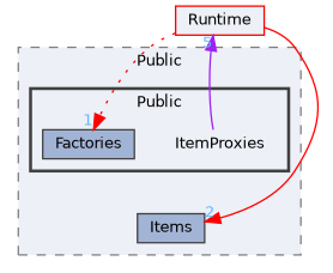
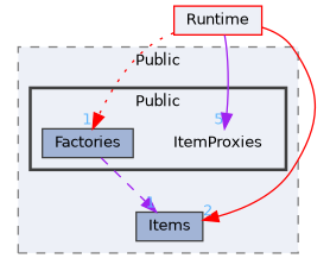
  digraph {
    compound=true
    node [fontname=Helvetica fontsize=10 shape=box color=grey25 fillcolor="#a2b4d6" style=filled]
    edge [color=purple fontcolor=steelblue1 fontname=Helvetica fontsize=10 headlabel=1 labeldistance=1.5 labelfontname=Helvetica labelfontsize=10 style=solid]
    n1 [height=0.2 label=ItemProxies shape=plaintext width=0.4 color="" fillcolor="" style=""]
    n2 [height=0.2 label=Factories width=0.4]
    n3 [height=0.2 label=Items width=0.4]
    n4 [color=red fillcolor="#edf0f7" height=0.2 label=Runtime width=0.4]
    subgraph cluster_1 {
      bgcolor="#edf0f7"
      fontname=Helvetica
      fontsize=10
      label=Public
      pencolor=grey50
      style="filled,dashed"
      n3
      subgraph cluster_2 {
        bgcolor="#edf0f7"
        fontname=Helvetica
        fontsize=10
        label=Public
        pencolor=grey25
        style="filled,bold"
        n1
        n2
      }
    }
-   n1 -> n4 [headlabel=5]
+   n4 -> n1 [headlabel=5]
+   n2 -> n3 [style=dashed]
    n4 -> n2 [color=red style=dotted]
    n4 -> n3 [color=red headlabel=2]
  }
